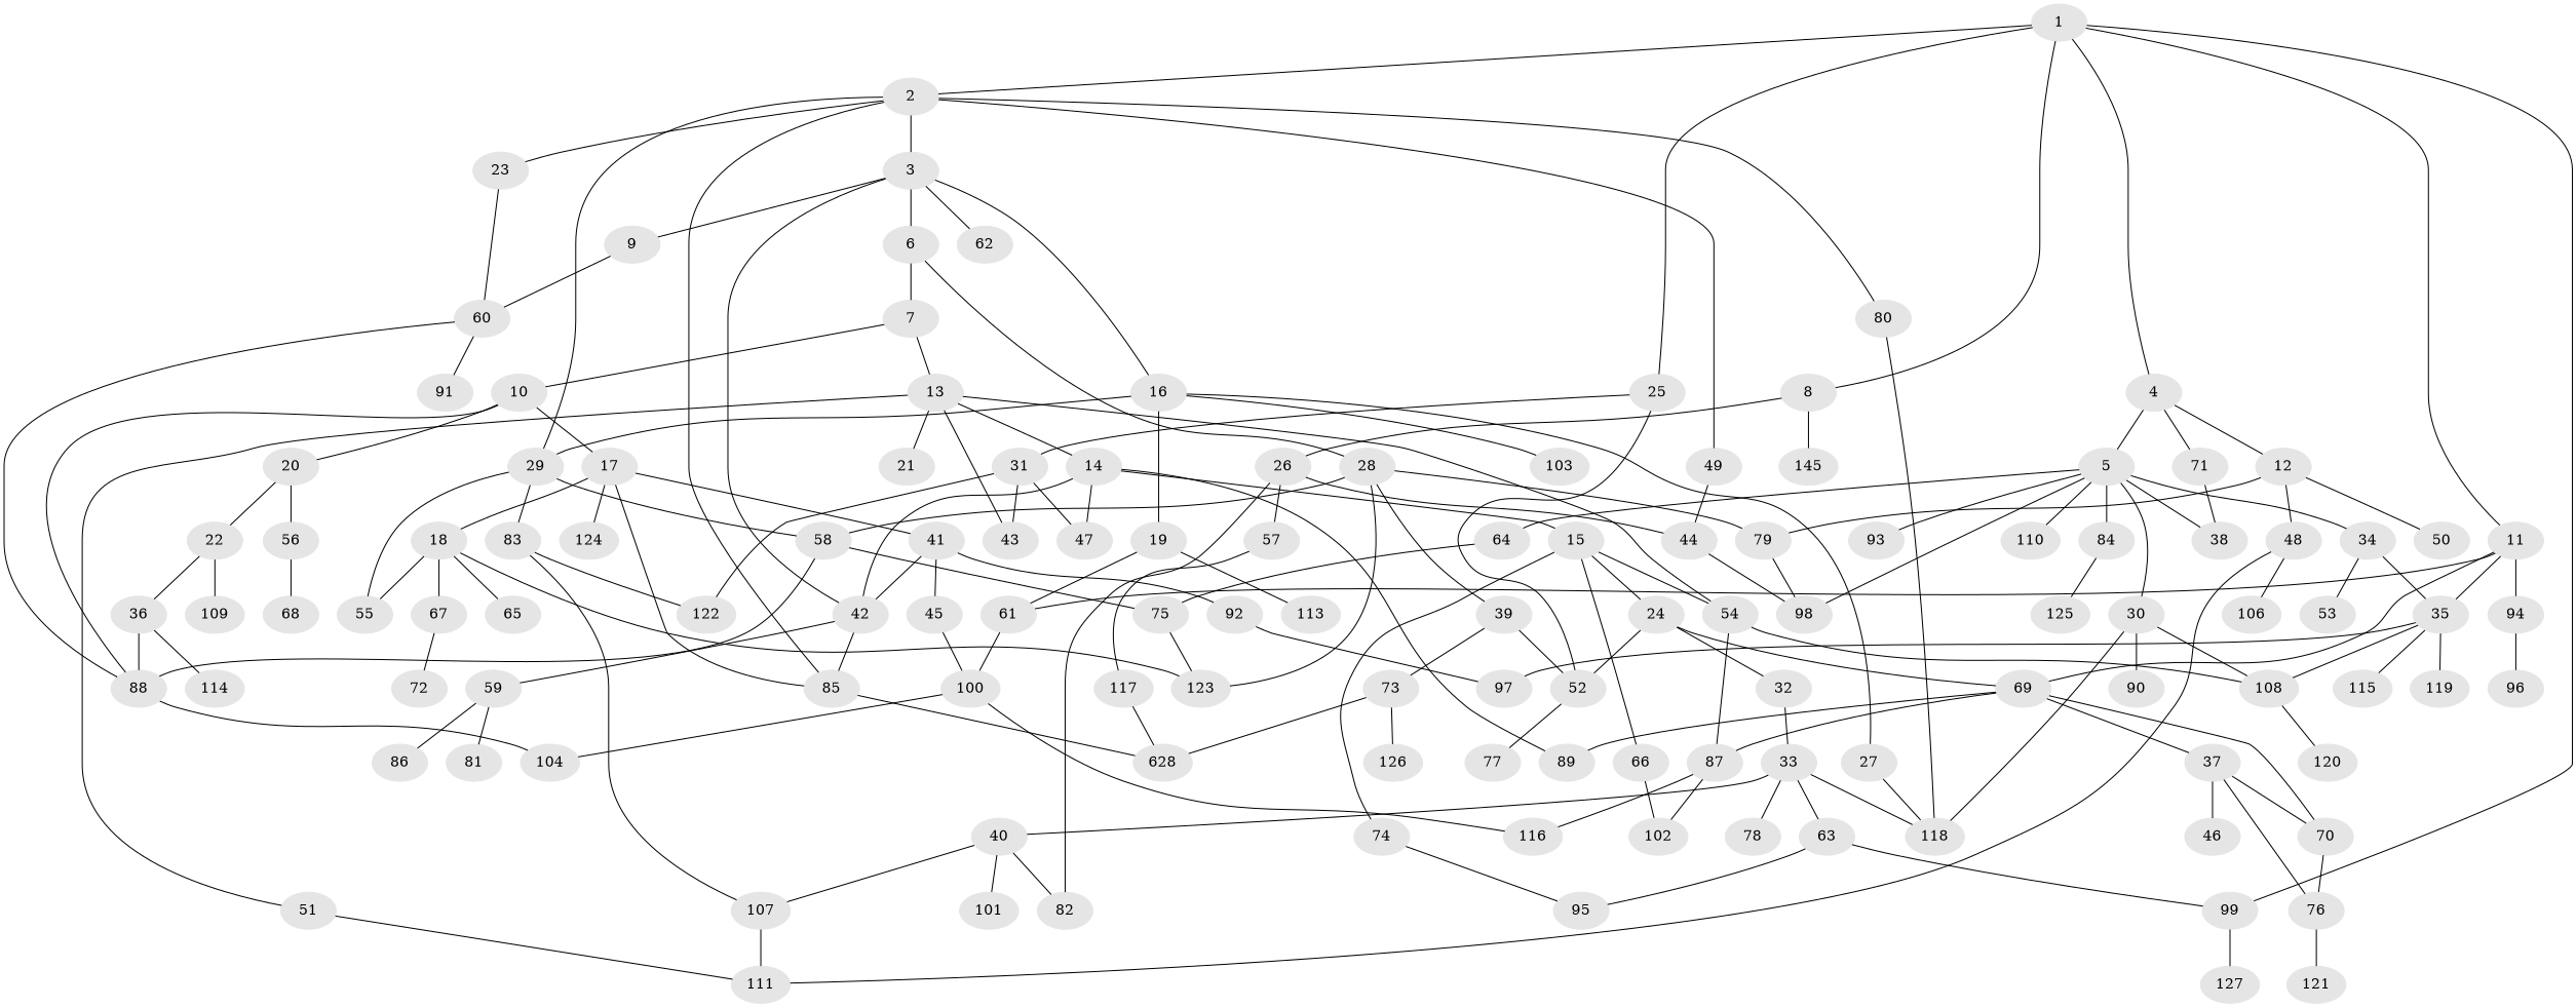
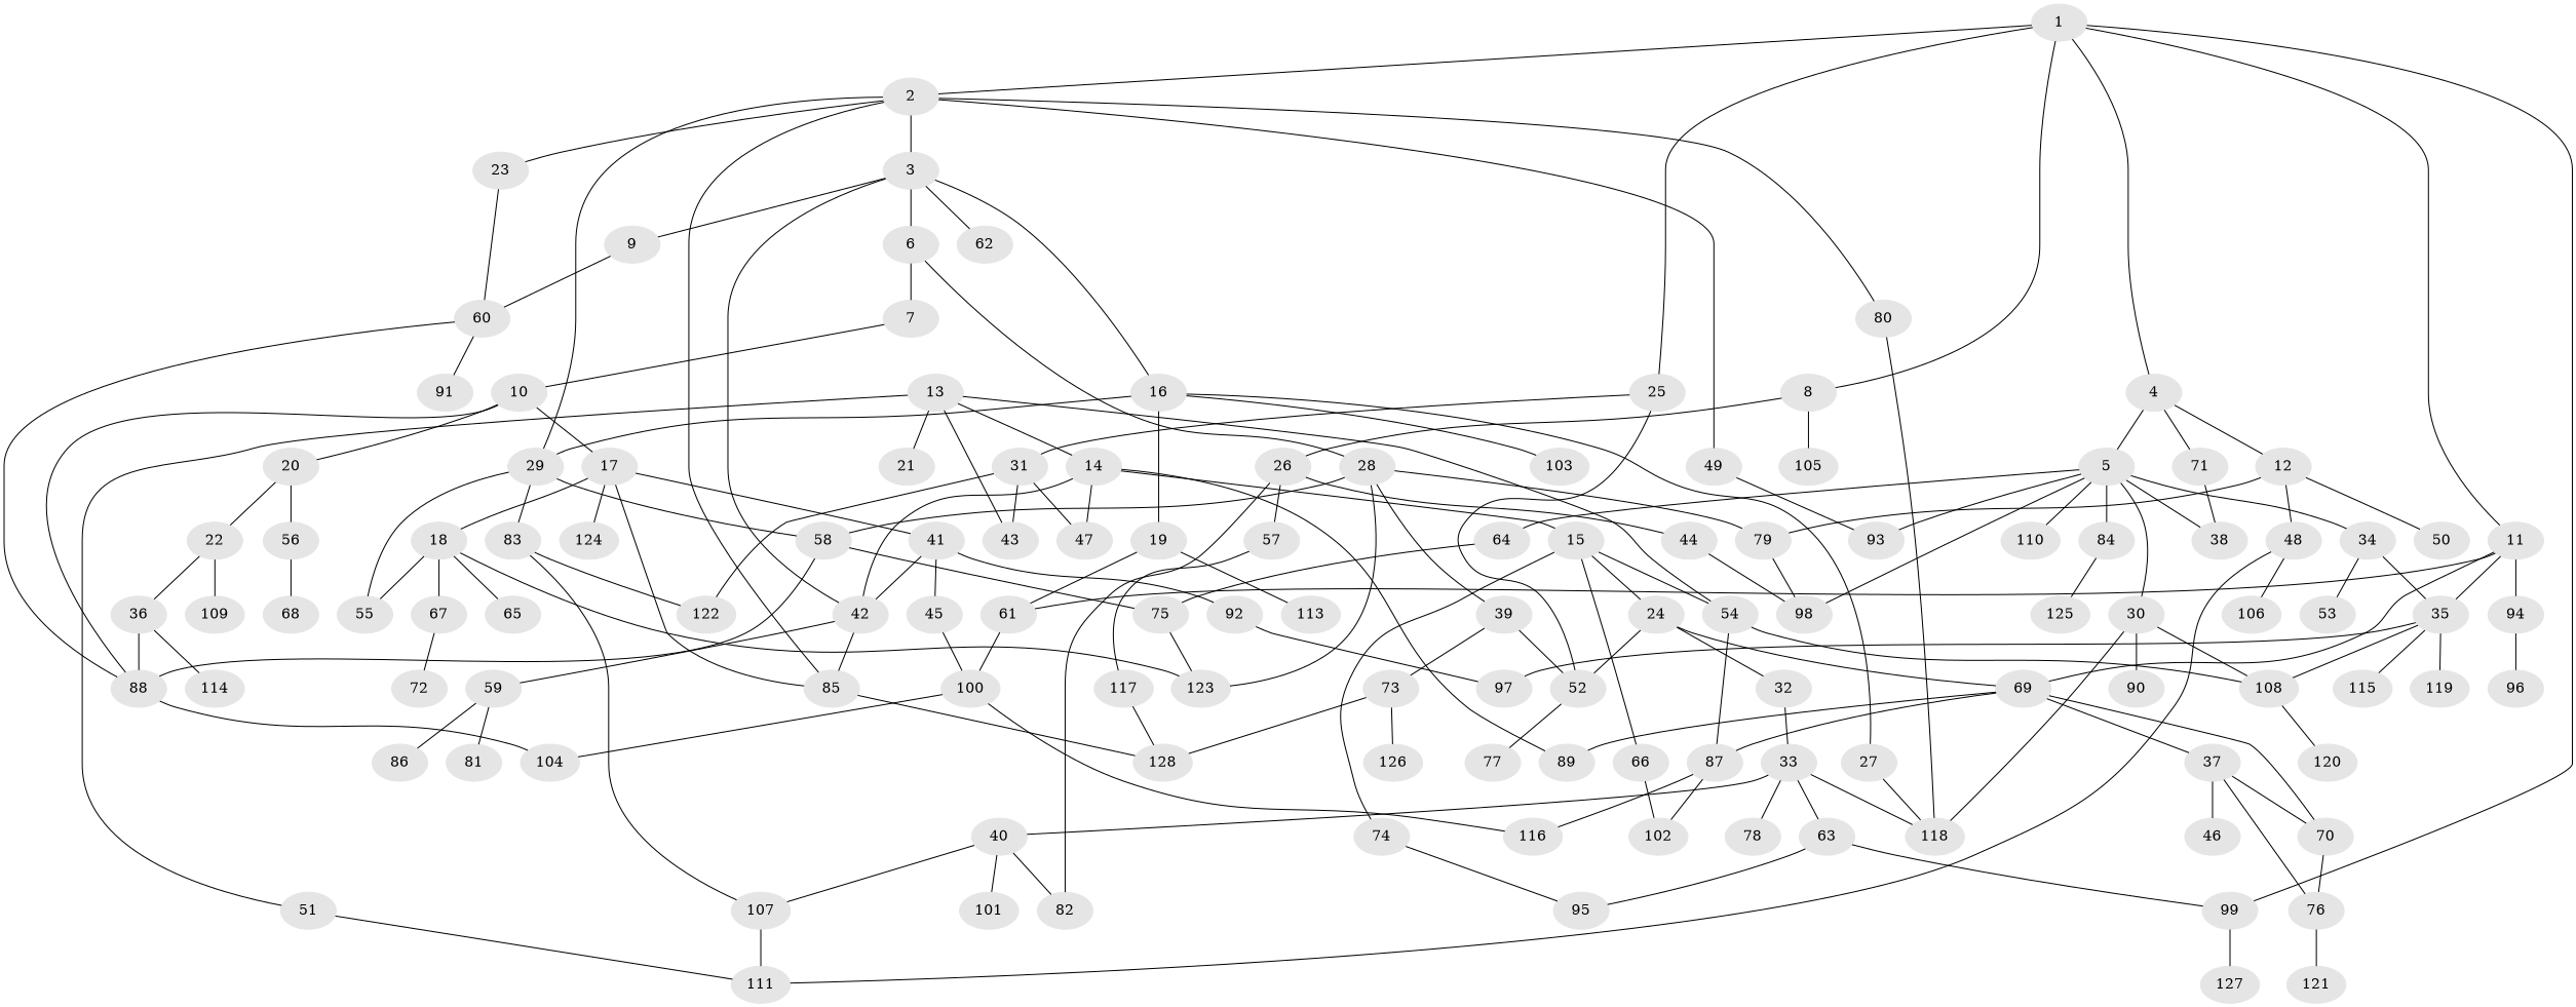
  graph {
    node [color=gray90 style=filled]
    1
    2
    4
    8
    11
    25
    99
    3
    23
    29
    49
    80
    85
    5
    12
    71
    26
-   105 [label=145]
+   105
    35
    61
    69
    94
    52
    31
    127
    6
    9
    16
    42
    62
    60
    55
    58
    83
    93
    118
-   128 [label=628]
+   128
    7
    28
    19
    27
    103
    59
    30
    34
    38
    64
    84
    98
    110
    48
    50
    79
    90
    108
    53
    75
    125
    10
    13
    123
    39
    17
    20
    88
    14
    21
    43
    51
    54
    44
    57
    82
    91
    18
    41
    124
    22
    56
    104
    97
    115
    119
    100
    89
    37
    70
    87
    96
    106
    111
    15
    47
    24
    66
    74
    32
    102
    95
    113
    65
    67
    45
    92
    72
    46
    76
    36
    109
    68
    114
    33
    77
    122
    117
    73
    107
    120
    40
    63
    78
    101
    121
    126
    81
    86
    116
    1 -- 2
    1 -- 4
    1 -- 8
    1 -- 11
    1 -- 25
    1 -- 99
    2 -- 3
    2 -- 23
    2 -- 29
    2 -- 49
    2 -- 80
    2 -- 85
    4 -- 5
    4 -- 12
    4 -- 71
    8 -- 26
    8 -- 105
    11 -- 35
    11 -- 61
    11 -- 69
    11 -- 94
    25 -- 52
    25 -- 31
    99 -- 127
    3 -- 6
    3 -- 9
    3 -- 16
    3 -- 42
    3 -- 62
    23 -- 60
    29 -- 55
    29 -- 58
    29 -- 83
-   49 -- 44
+   49 -- 93
    80 -- 118
    85 -- 128
    5 -- 93
    5 -- 30
    5 -- 34
    5 -- 38
    5 -- 64
    5 -- 84
    5 -- 98
    5 -- 110
    12 -- 48
    12 -- 50
    12 -- 79
    71 -- 38
    26 -- 44
    26 -- 57
    26 -- 82
    35 -- 108
    35 -- 97
    35 -- 115
    35 -- 119
    61 -- 100
    69 -- 89
    69 -- 37
    69 -- 70
    69 -- 87
    94 -- 96
    52 -- 77
    31 -- 43
    31 -- 47
    31 -- 122
    6 -- 7
    6 -- 28
    9 -- 60
    16 -- 29
    16 -- 19
    16 -- 27
    16 -- 103
    42 -- 85
    42 -- 59
    60 -- 88
    60 -- 91
    58 -- 75
    58 -- 88
    83 -- 122
    83 -- 107
    7 -- 10
-   7 -- 13
    28 -- 58
    28 -- 79
    28 -- 123
    28 -- 39
    19 -- 61
    19 -- 113
    27 -- 118
    59 -- 81
    59 -- 86
    30 -- 118
    30 -- 90
    30 -- 108
    34 -- 35
    34 -- 53
    64 -- 75
    84 -- 125
    48 -- 106
    48 -- 111
    79 -- 98
    108 -- 120
    75 -- 123
    10 -- 17
    10 -- 20
    10 -- 88
    13 -- 14
    13 -- 21
    13 -- 43
    13 -- 51
    13 -- 54
    39 -- 52
    39 -- 73
    17 -- 85
    17 -- 18
    17 -- 41
    17 -- 124
    20 -- 22
    20 -- 56
    88 -- 104
    14 -- 42
    14 -- 89
    14 -- 15
    14 -- 47
    51 -- 111
    54 -- 108
    54 -- 87
    44 -- 98
    57 -- 117
    18 -- 55
    18 -- 123
    18 -- 65
    18 -- 67
    41 -- 42
    41 -- 45
    41 -- 92
    22 -- 36
    22 -- 109
    56 -- 68
    100 -- 104
    100 -- 116
    37 -- 70
    37 -- 46
    37 -- 76
    70 -- 76
    87 -- 102
    87 -- 116
    15 -- 54
    15 -- 24
    15 -- 66
    15 -- 74
    24 -- 69
    24 -- 52
    24 -- 32
    66 -- 102
    74 -- 95
    32 -- 33
    67 -- 72
    45 -- 100
    92 -- 97
    76 -- 121
    36 -- 88
    36 -- 114
    33 -- 118
    33 -- 40
    33 -- 63
    33 -- 78
    117 -- 128
    73 -- 128
    73 -- 126
    107 -- 111
    40 -- 82
    40 -- 107
    40 -- 101
    63 -- 99
    63 -- 95
  }
